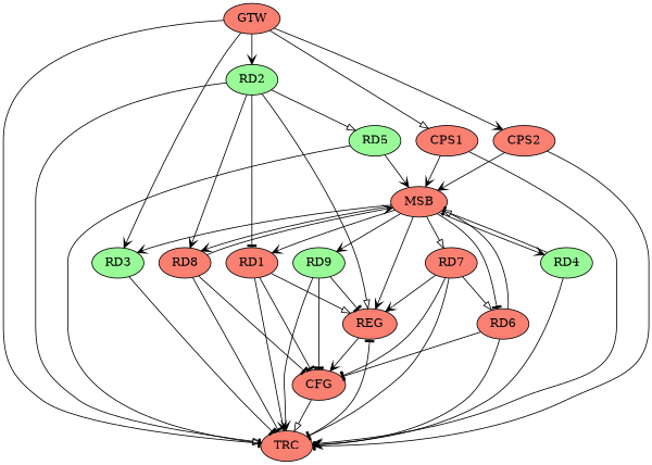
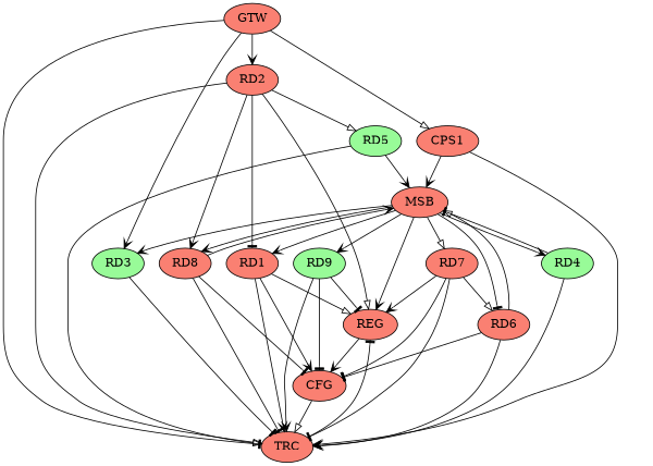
  strict digraph {
    node [fillcolor=salmon style=filled]
    edge [arrowhead=vee]
    n1 [label=RD1]
    n2 [label=REG]
    n3 [label=CFG]
    n4 [label=TRC]
-   n5 [fillcolor=palegreen label=RD2]
+   n5 [label=RD2]
    n6 [fillcolor=palegreen label=RD5]
    n7 [label=RD8]
    n8 [label=MSB]
    n9 [fillcolor=palegreen label=RD3]
    n10 [fillcolor=palegreen label=RD4]
    n11 [label=RD6]
    n12 [label=RD7]
    n13 [fillcolor=palegreen label=RD9]
    n14 [label=CPS1]
-   n15 [label=CPS2]
    n16 [label=GTW]
    n1 -> n2 [arrowhead=onormal]
-   n1 -> n3 [arrowhead=tee]
+   n1 -> n3
    n1 -> n4
    n2 -> n3
    n3 -> n4 [arrowhead=onormal]
    n4 -> n2 [arrowhead=tee]
    n5 -> n1 [arrowhead=tee]
    n5 -> n2 [arrowhead=onormal]
    n5 -> n4 [arrowhead=onormal]
    n5 -> n6 [arrowhead=onormal]
    n5 -> n7
    n6 -> n4 [arrowhead=onormal]
    n6 -> n8
    n7 -> n3 [arrowhead=tee]
    n7 -> n4 [arrowhead=tee]
    n7 -> n8
    n8 -> n1
    n8 -> n2
    n8 -> n7
    n8 -> n9
    n8 -> n10
    n8 -> n11 [arrowhead=tee]
    n8 -> n12 [arrowhead=onormal]
    n8 -> n13
    n9 -> n4 [arrowhead=tee]
    n10 -> n4
    n10 -> n8 [arrowhead=tee]
    n11 -> n3 [arrowhead=tee]
    n11 -> n4
    n11 -> n8 [arrowhead=onormal]
    n12 -> n2
    n12 -> n3 [arrowhead=tee]
    n12 -> n4 [arrowhead=tee]
    n12 -> n11 [arrowhead=onormal]
    n13 -> n2 [arrowhead=tee]
    n13 -> n3 [arrowhead=tee]
    n13 -> n4
    n14 -> n4
    n14 -> n8
-   n15 -> n4 [arrowhead=tee]
-   n15 -> n8
    n16 -> n4 [arrowhead=tee]
    n16 -> n5
    n16 -> n9
    n16 -> n14 [arrowhead=onormal]
-   n16 -> n15
  }
